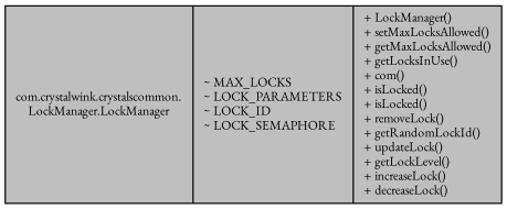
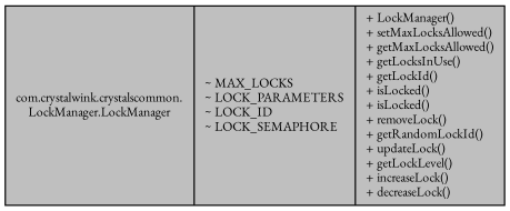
  digraph {
    rankdir=LR
    fontname="EB Garamond"
-   n1 [color=black fillcolor=grey75 fontcolor=black fontname="EB Garamond" fontsize=10 height=0.2 label="{com.crystalwink.crystalscommon.\lLockManager.LockManager\n|~ MAX_LOCKS\l~ LOCK_PARAMETERS\l~ LOCK_ID\l~ LOCK_SEMAPHORE\l|+ LockManager()\l+ setMaxLocksAllowed()\l+ getMaxLocksAllowed()\l+ getLocksInUse()\l+ com()\l+ isLocked()\l+ isLocked()\l+ removeLock()\l+ getRandomLockId()\l+ updateLock()\l+ getLockLevel()\l+ increaseLock()\l+ decreaseLock()\l}" shape=record style=filled width=0.4]
+   n1 [color=black fillcolor=grey75 fontcolor=black fontname="EB Garamond" fontsize=10 height=0.2 label="{com.crystalwink.crystalscommon.\lLockManager.LockManager\n|~ MAX_LOCKS\l~ LOCK_PARAMETERS\l~ LOCK_ID\l~ LOCK_SEMAPHORE\l|+ LockManager()\l+ setMaxLocksAllowed()\l+ getMaxLocksAllowed()\l+ getLocksInUse()\l+ getLockId()\l+ isLocked()\l+ isLocked()\l+ removeLock()\l+ getRandomLockId()\l+ updateLock()\l+ getLockLevel()\l+ increaseLock()\l+ decreaseLock()\l}" shape=record style=filled width=0.4]
  }
